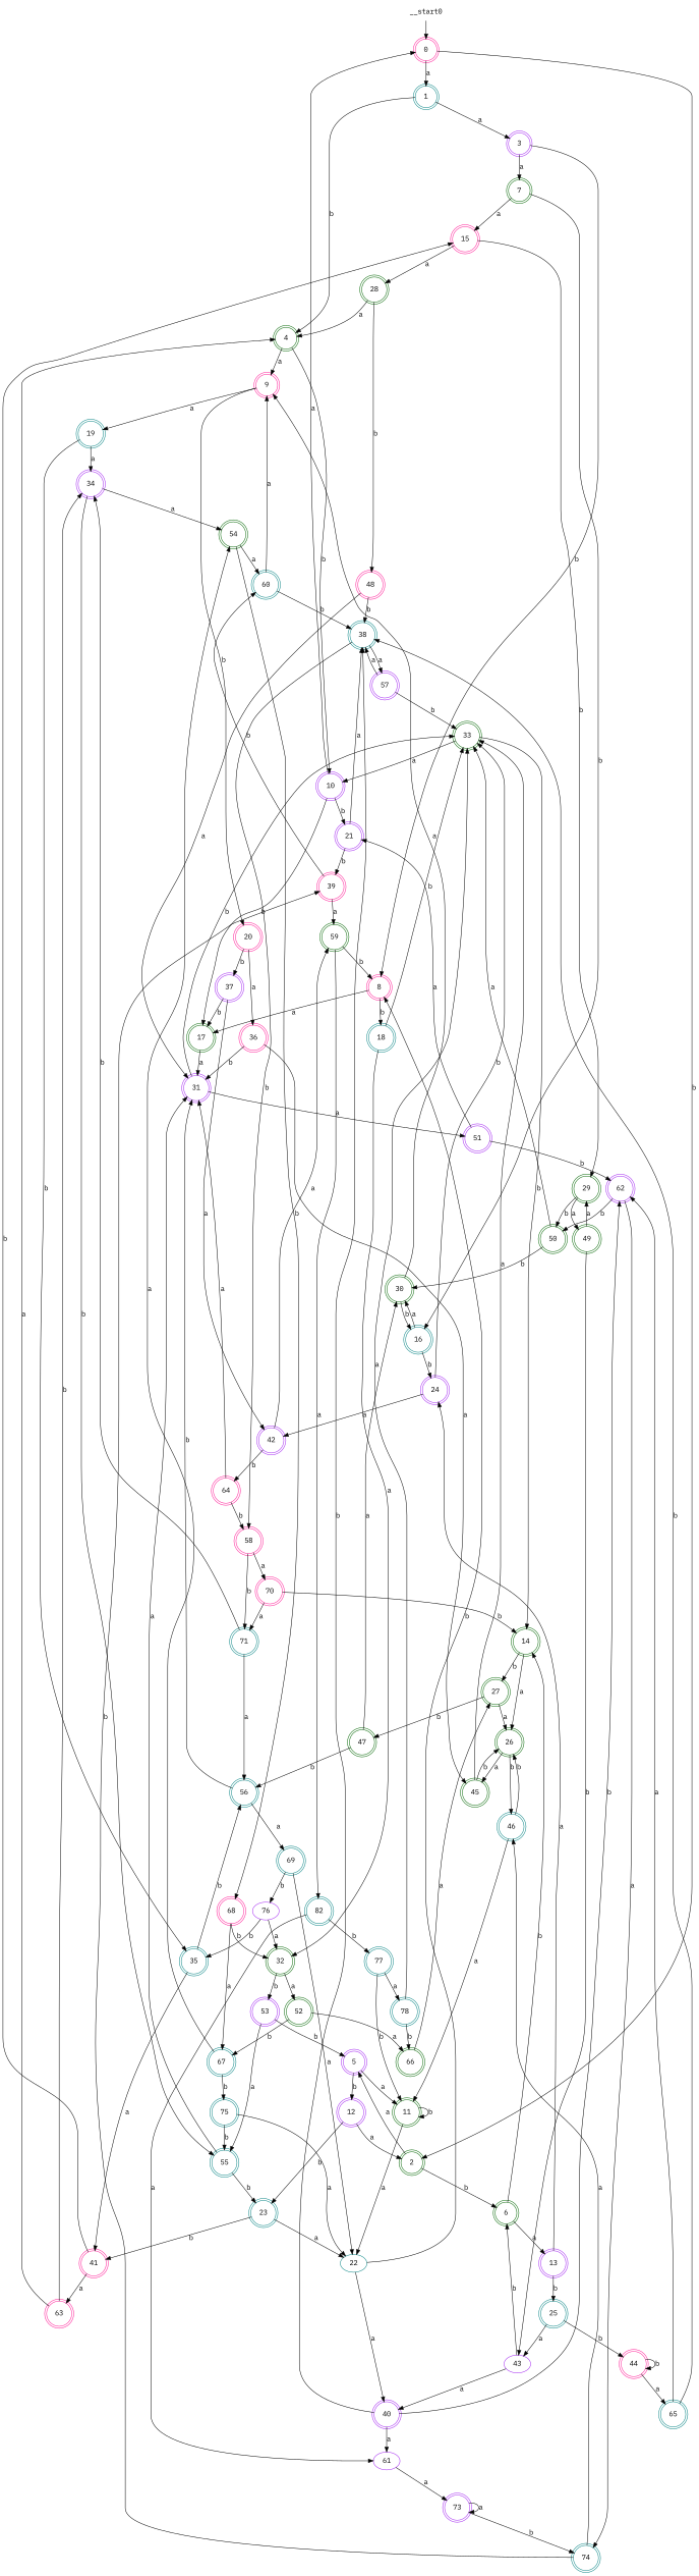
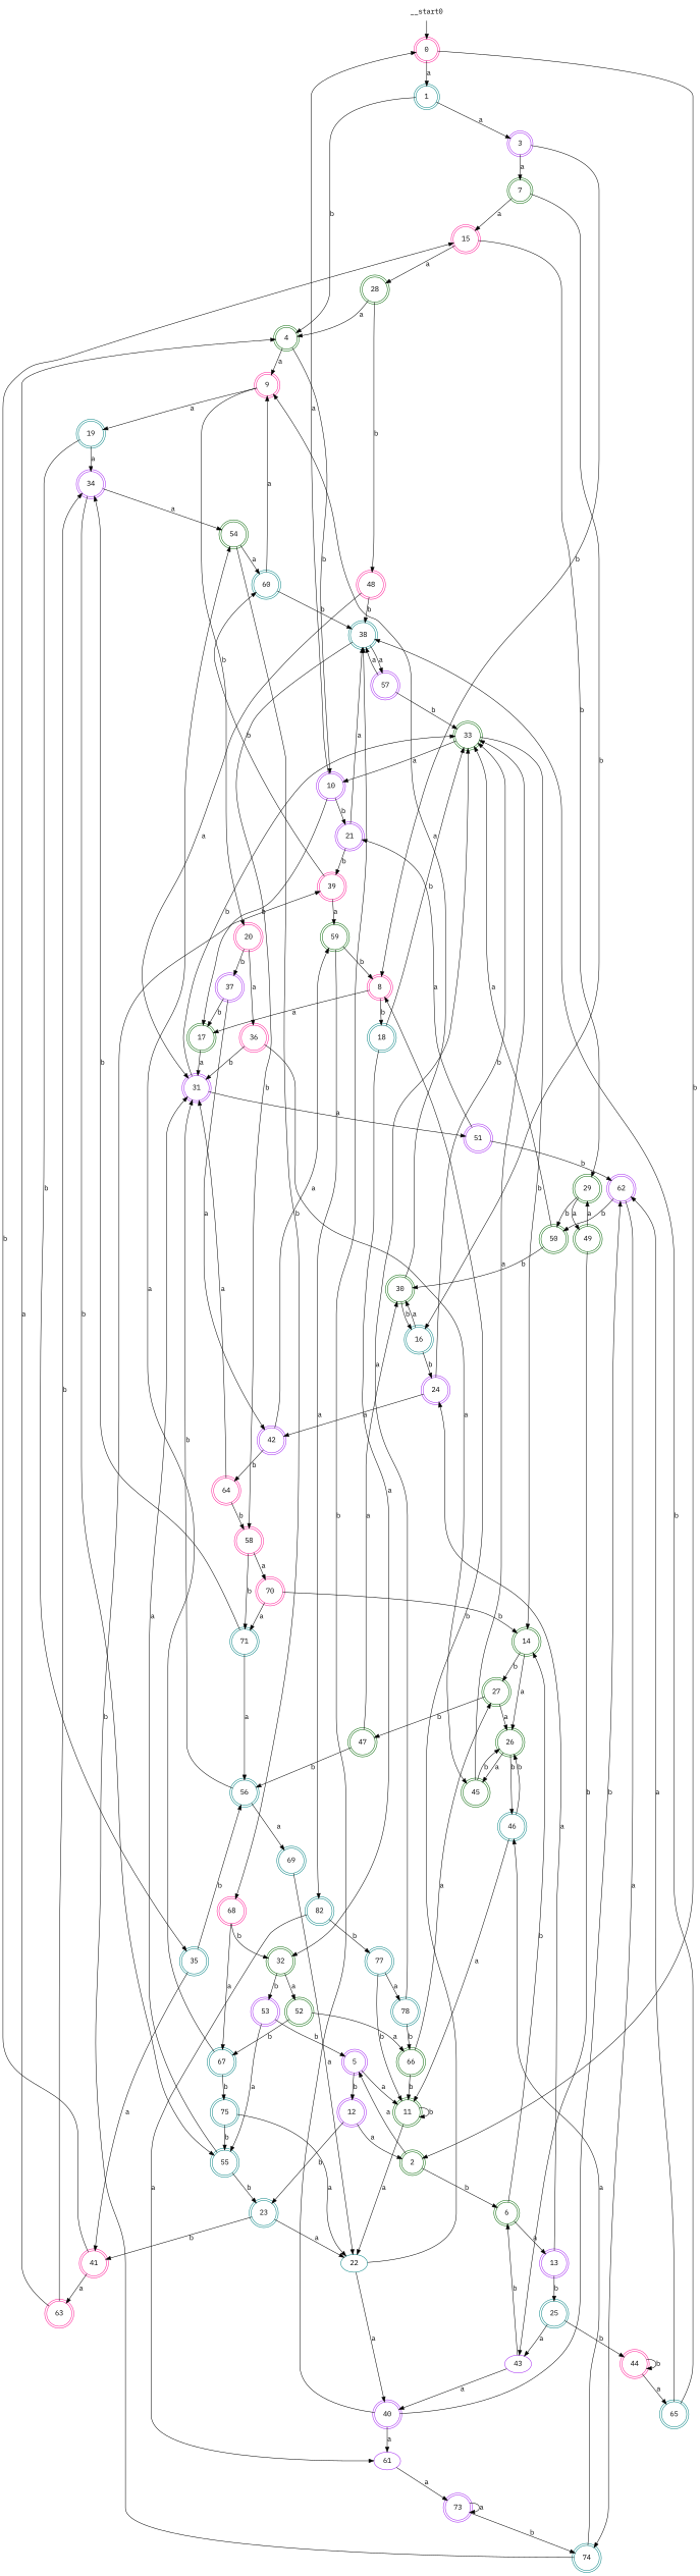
  digraph {
    fontname="IBM Plex Mono"
    node [color=teal fontname="IBM Plex Mono" shape=doublecircle]
    edge [fontname="IBM Plex Mono"]
    __start0 [shape=none]
    0 [color=deeppink]
    1
    2 [color=darkgreen]
    3 [color=purple]
    4 [color=darkgreen]
    5 [color=purple]
    6 [color=darkgreen]
    7 [color=darkgreen]
    8 [color=deeppink]
    9 [color=deeppink]
    10 [color=purple]
    11 [color=darkgreen]
    12 [color=purple]
    13 [color=purple]
    14 [color=darkgreen]
    15 [color=deeppink]
    16
    17 [color=darkgreen]
    18
    19
    20 [color=deeppink]
    21 [color=purple]
    22 [shape=""]
    23
    24 [color=purple]
    25
    26 [color=darkgreen]
    27 [color=darkgreen]
    28 [color=darkgreen]
    29 [color=darkgreen]
    30 [color=darkgreen]
    31 [color=purple]
    32 [color=darkgreen]
    33 [color=darkgreen]
    34 [color=purple]
    35
    36 [color=deeppink]
    37 [color=purple]
    38
    39 [color=deeppink]
    40 [color=purple]
    41 [color=deeppink]
    42 [color=purple]
    43 [color=purple shape=""]
    44 [color=deeppink]
    45 [color=darkgreen]
    46
    47 [color=darkgreen]
    48 [color=deeppink]
    49 [color=darkgreen]
    50 [color=darkgreen]
    51 [color=purple]
    52 [color=darkgreen]
    53 [color=purple]
    54 [color=darkgreen]
    55
    56
    57 [color=purple]
    58 [color=deeppink]
    59 [color=darkgreen]
    60
    61 [color=purple shape=""]
    62 [color=purple]
    63 [color=deeppink]
    64 [color=deeppink]
    65
    66 [color=darkgreen]
    67
    68 [color=deeppink]
    69
    70 [color=deeppink]
    71
    n74 [label=82]
    73 [color=purple]
    74
    75
-   76 [color=purple shape=""]
    77
    78
    __start0 -> 0
    0 -> 1 [label=a]
    0 -> 2 [label=b]
    1 -> 3 [label=a]
    1 -> 4 [label=b]
    2 -> 5 [label=a]
    2 -> 6 [label=b]
    3 -> 7 [label=a]
    3 -> 8 [label=b]
    4 -> 9 [label=a]
    4 -> 10 [label=b]
    5 -> 11 [label=a]
    5 -> 12 [label=b]
    6 -> 13 [label=a]
    6 -> 14 [label=b]
    7 -> 15 [label=a]
    7 -> 16 [label=b]
    8 -> 17 [label=a]
    8 -> 18 [label=b]
    9 -> 19 [label=a]
    9 -> 20 [label=b]
    10 -> 0 [label=a]
    10 -> 17 [label=b]
    10 -> 21 [label=b]
    11 -> 11 [label=b]
    11 -> 22 [label=a]
    12 -> 2 [label=a]
    12 -> 23 [label=b]
    13 -> 24 [label=a]
    13 -> 25 [label=b]
    14 -> 26 [label=a]
    14 -> 27 [label=b]
    15 -> 28 [label=a]
    15 -> 29 [label=b]
    16 -> 24 [label=b]
    16 -> 30 [label=a]
    17 -> 31 [label=a]
    18 -> 32 [label=a]
    18 -> 33 [label=b]
    19 -> 34 [label=a]
    19 -> 35 [label=b]
    20 -> 36 [label=a]
    20 -> 37 [label=b]
    21 -> 38 [label=a]
    21 -> 39 [label=b]
    22 -> 8 [label=b]
    22 -> 40 [label=a]
    23 -> 22 [label=a]
    23 -> 41 [label=b]
    24 -> 33 [label=b]
    24 -> 42 [label=a]
    25 -> 43 [label=a]
    25 -> 44 [label=b]
    26 -> 45 [label=a]
    26 -> 46 [label=b]
    27 -> 26 [label=a]
    27 -> 47 [label=b]
    28 -> 4 [label=a]
    28 -> 48 [label=b]
    29 -> 49 [label=a]
    29 -> 50 [label=b]
    30 -> 9 [label=a]
    30 -> 16 [label=b]
    31 -> 33 [label=b]
    31 -> 51 [label=a]
    32 -> 52 [label=a]
    32 -> 53 [label=b]
    33 -> 10 [label=a]
    33 -> 14 [label=b]
    34 -> 54 [label=a]
    34 -> 55 [label=b]
    35 -> 41 [label=a]
    35 -> 56 [label=b]
    36 -> 31 [label=b]
    36 -> 45 [label=a]
    37 -> 17 [label=b]
    37 -> 42 [label=a]
    38 -> 57 [label=a]
    38 -> 58 [label=b]
    39 -> 59 [label=a]
    39 -> 60 [label=b]
    40 -> 38 [label=b]
    40 -> 61 [label=a]
    40 -> 62 [label=b]
    41 -> 15 [label=b]
    41 -> 63 [label=a]
    42 -> 59 [label=a]
    42 -> 64 [label=b]
    43 -> 6 [label=b]
    43 -> 40 [label=a]
    44 -> 44 [label=b]
    44 -> 65 [label=a]
    45 -> 26 [label=b]
    45 -> 33 [label=a]
    46 -> 11 [label=a]
    46 -> 26 [label=b]
    47 -> 30 [label=a]
    47 -> 56 [label=b]
    48 -> 31 [label=a]
    48 -> 38 [label=b]
    49 -> 29 [label=a]
    49 -> 43 [label=b]
    50 -> 30 [label=b]
    50 -> 33 [label=a]
    51 -> 21 [label=a]
    51 -> 62 [label=b]
    52 -> 66 [label=a]
    52 -> 67 [label=b]
    53 -> 5 [label=b]
    53 -> 55 [label=a]
    54 -> 60 [label=a]
    54 -> 68 [label=b]
    55 -> 23 [label=b]
    55 -> 31 [label=a]
    56 -> 31 [label=b]
    56 -> 69 [label=a]
    57 -> 33 [label=b]
    57 -> 38 [label=a]
    58 -> 70 [label=a]
    58 -> 71 [label=b]
    59 -> 8 [label=b]
    59 -> n74 [label=a]
    60 -> 9 [label=a]
    60 -> 38 [label=b]
    61 -> 73 [label=a]
    62 -> 50 [label=b]
    62 -> 74 [label=a]
    63 -> 4 [label=a]
    63 -> 34 [label=b]
    64 -> 31 [label=a]
    64 -> 58 [label=b]
    65 -> 38 [label=b]
    65 -> 62 [label=a]
+   66 -> 11 [label=b]
    66 -> 27 [label=a]
    67 -> 54 [label=a]
    67 -> 75 [label=b]
    68 -> 32 [label=b]
    68 -> 67 [label=a]
    69 -> 22 [label=a]
-   69 -> 76 [label=b]
    70 -> 14 [label=b]
    70 -> 71 [label=a]
    71 -> 34 [label=b]
    71 -> 56 [label=a]
    n74 -> 61 [label=a]
    n74 -> 77 [label=b]
    73 -> 73 [label=a]
    73 -> 74 [label=b]
    74 -> 39 [label=b]
    74 -> 46 [label=a]
    75 -> 22 [label=a]
    75 -> 55 [label=b]
-   76 -> 32 [label=a]
-   76 -> 35 [label=b]
    77 -> 11 [label=b]
    77 -> 78 [label=a]
    78 -> 33 [label=a]
    78 -> 66 [label=b]
  }
